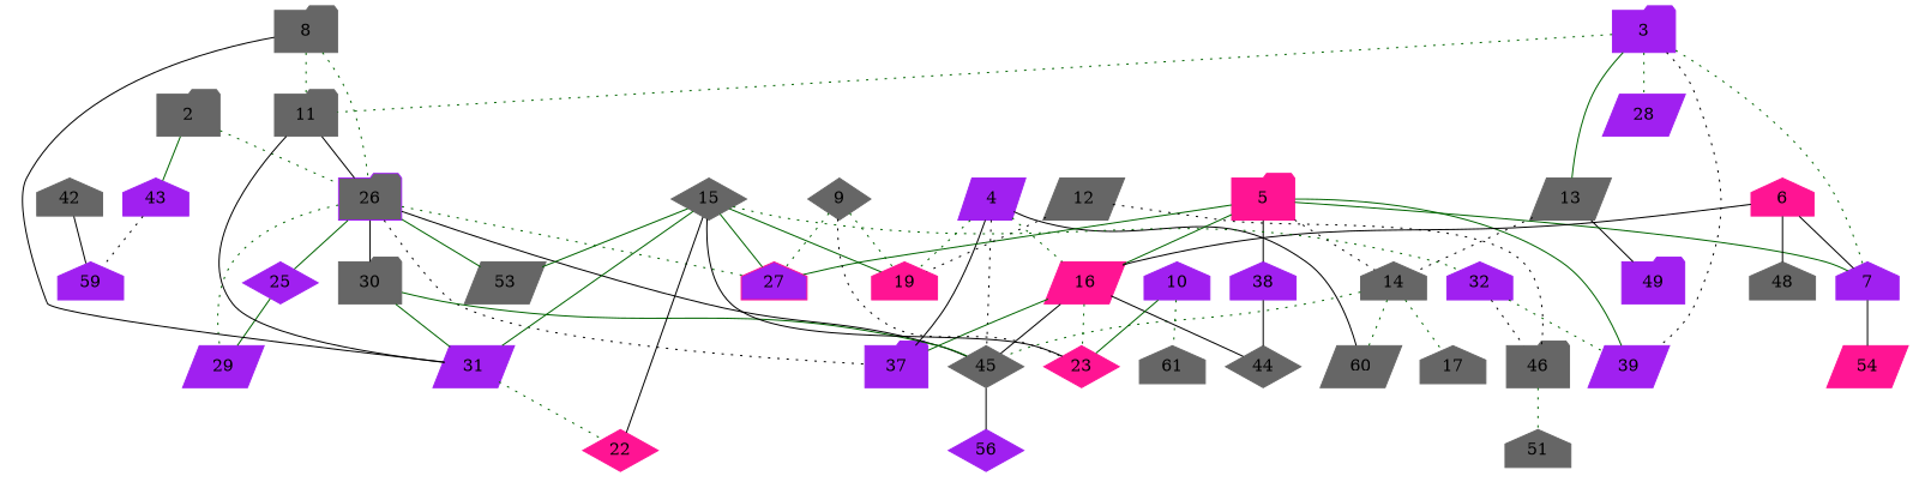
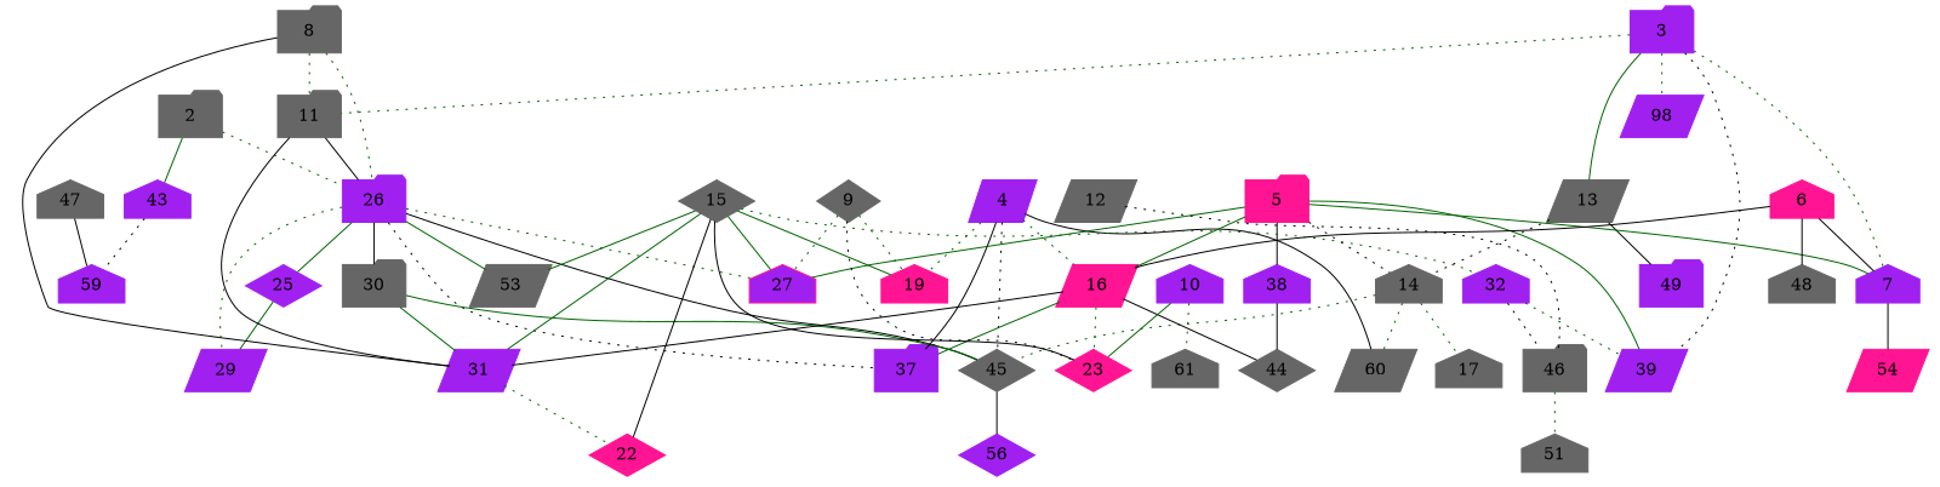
  graph {
    node [color=gray40 shape=house style=filled]
    edge [color=darkgreen style=solid weight=1.0]
    2 [shape=folder]
-   26 [color=purple shape=folder fillcolor=gray40]
+   26 [color=purple shape=folder]
    43 [color=purple]
    37 [color=purple shape=folder]
    45 [shape=diamond]
    27 [color=deeppink fillcolor=purple]
    53 [shape=parallelogram]
    25 [color=purple shape=diamond]
    29 [color=purple shape=parallelogram]
    30 [shape=folder]
    59 [color=purple]
    3 [color=purple shape=folder]
    7 [color=purple]
    11 [shape=folder]
    13 [shape=parallelogram]
-   28 [color=purple shape=parallelogram]
+   28 [color=purple shape=parallelogram label=98]
    39 [color=purple shape=parallelogram]
    54 [color=deeppink shape=parallelogram]
    31 [color=purple shape=parallelogram]
    14
    49 [color=purple shape=folder]
    4 [color=purple shape=parallelogram]
    16 [color=deeppink shape=parallelogram]
    19 [color=deeppink]
    n25 [label=60 shape=parallelogram]
    23 [color=deeppink shape=diamond]
    44 [shape=diamond]
    56 [color=purple shape=diamond]
    5 [color=deeppink shape=folder]
    38 [color=purple]
    17
    6 [color=deeppink]
    48
    8 [shape=folder]
    n35 [color=deeppink label=22 shape=diamond]
    9 [shape=diamond]
    10 [color=purple]
    61
    12 [shape=parallelogram]
    46 [shape=folder]
    51
    15 [shape=diamond]
    32 [color=purple]
-   47 [label=42]
+   47
    2 -- 26 [style=dotted]
    2 -- 43
    26 -- 37 [color=black style=dotted]
    26 -- 45 [color=black]
    26 -- 27 [style=dotted]
    26 -- 53
    26 -- 25
    26 -- 29 [style=dotted]
    26 -- 30 [color=black]
    43 -- 59 [color=black style=dotted]
    45 -- 56 [color=black]
    25 -- 29
    30 -- 45
    30 -- 31
    3 -- 7 [style=dotted]
    3 -- 11 [style=dotted]
    3 -- 13
    3 -- 28 [style=dotted]
    3 -- 39 [color=black style=dotted]
    7 -- 54 [color=black]
    11 -- 26 [color=black]
    11 -- 31 [color=black]
    13 -- 14 [color=black style=dotted]
    13 -- 49 [color=black]
    31 -- n35 [style=dotted]
    14 -- 45 [style=dotted]
    14 -- n25 [style=dotted]
    14 -- 17 [style=dotted]
    4 -- 37 [color=black]
    4 -- 45 [color=black style=dotted weight=2.0]
    4 -- 16 [style=dotted]
    4 -- 19 [style=dotted weight=2.0]
    4 -- n25 [color=black]
    16 -- 37
-   16 -- 45 [color=black]
+   16 -- 31 [color=black]
    16 -- 23 [style=dotted]
    16 -- 44 [color=black]
    5 -- 27
    5 -- 7
    5 -- 39
    5 -- 14 [color=black style=dotted]
    5 -- 16 [weight=2.0]
    5 -- 38 [color=black]
    38 -- 44 [color=black weight=2.0]
    6 -- 7 [color=black]
    6 -- 16 [color=black]
    6 -- 48 [color=black]
    8 -- 26 [style=dotted]
    8 -- 11 [style=dotted]
    8 -- 31 [color=black]
    9 -- 27 [style=dotted]
    9 -- 19 [style=dotted]
    9 -- 23 [color=black style=dotted]
    10 -- 23
    10 -- 61 [style=dotted]
-   12 -- 19 [color=black style=dotted weight=2.0]
    12 -- 46 [color=black style=dotted]
    46 -- 51 [style=dotted]
    15 -- 27
    15 -- 53
    15 -- 31
    15 -- 19
    15 -- 23 [color=black]
    15 -- n35 [color=black]
    15 -- 32 [style=dotted]
    32 -- 39 [style=dotted]
    32 -- 46 [color=black style=dotted]
    47 -- 59 [color=black]
  }
